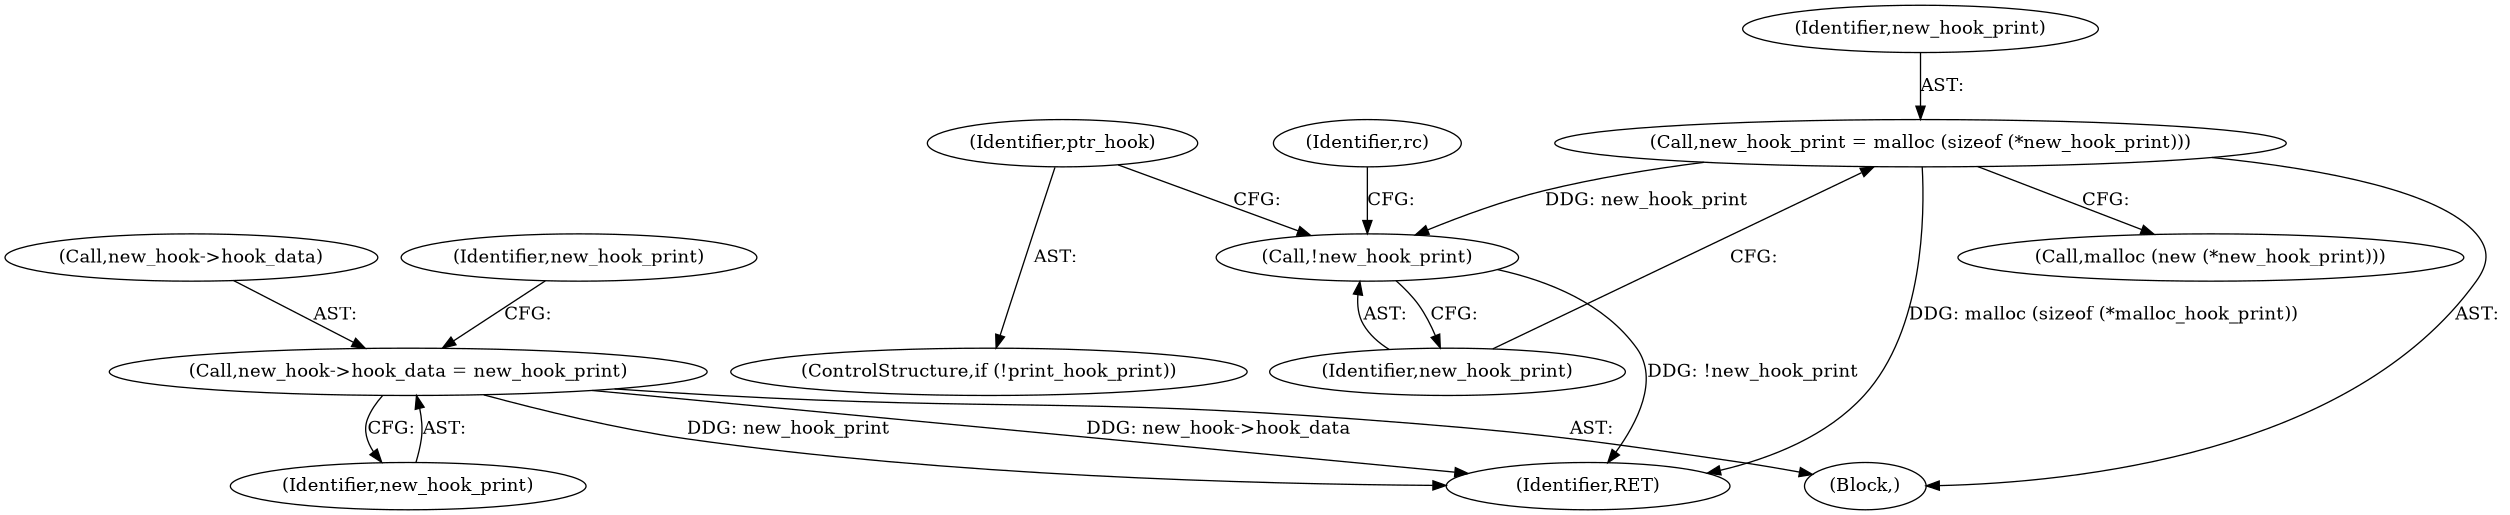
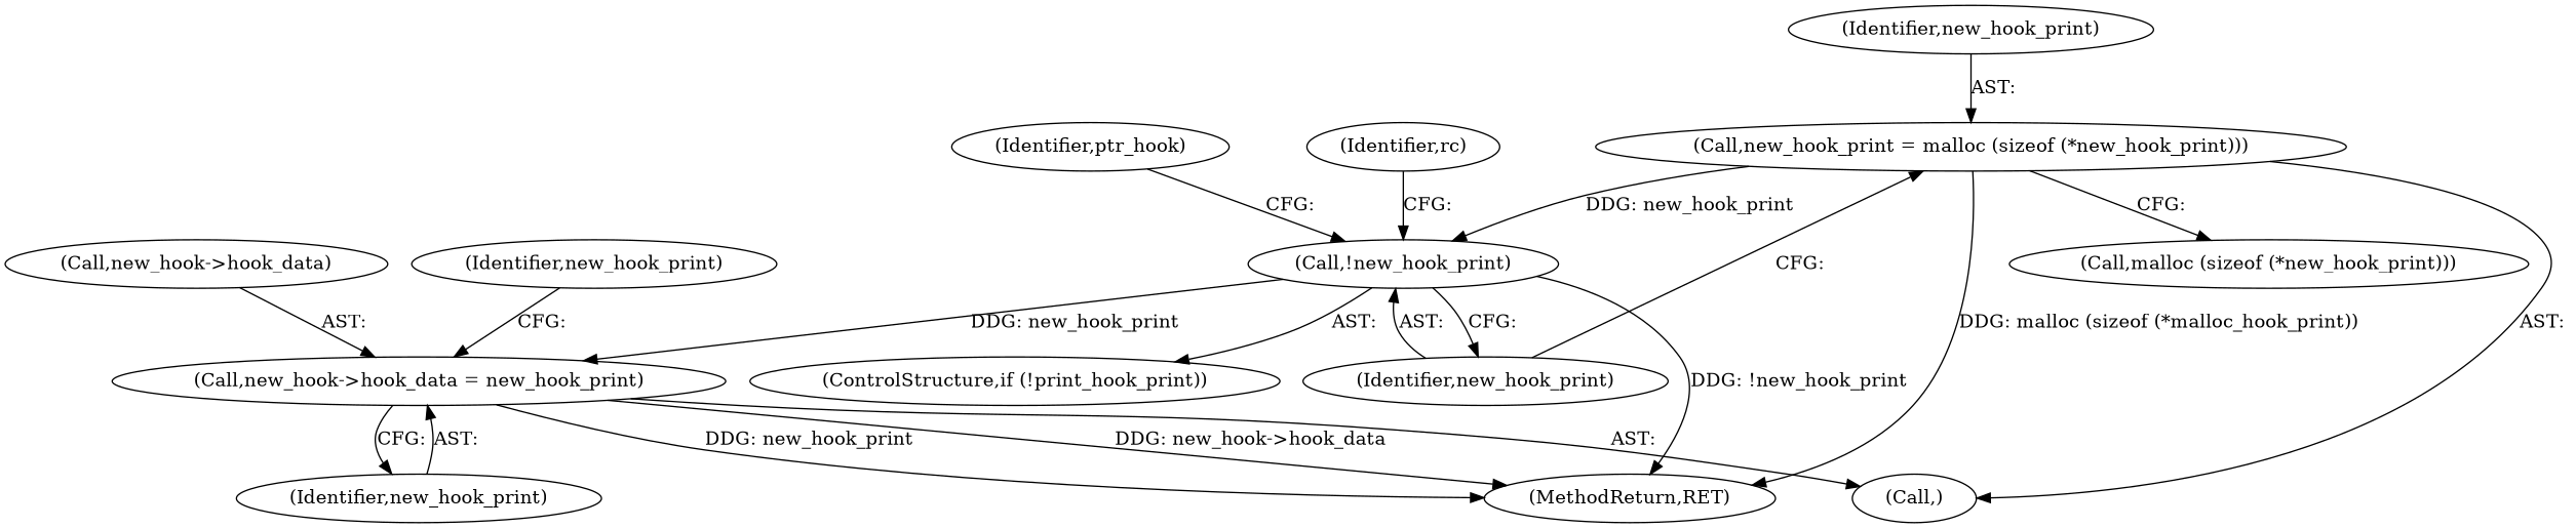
  digraph {
    n1 [label="(Call,new_hook_print = malloc (sizeof (*new_hook_print)))"]
    n2 [label="(Call,!new_hook_print)"]
-   n3 [label="(Call,malloc (new (*new_hook_print)))"]
-   n4 [label="(Identifier,RET)"]
-   n5 [label="(Block,)"]
+   n3 [label="(Call,malloc (sizeof (*new_hook_print)))"]
+   n4 [label="(MethodReturn,RET)"]
+   n5 [label="(Call,)"]
    n6 [label="(Call,new_hook->hook_data = new_hook_print)"]
    n7 [label="(ControlStructure,if (!print_hook_print))"]
    n8 [label="(Identifier,new_hook_print)"]
    n9 [label="(Identifier,new_hook_print)"]
    n10 [label="(Identifier,ptr_hook)"]
    n11 [label="(Identifier,rc)"]
    n12 [label="(Identifier,new_hook_print)"]
    n13 [label="(Call,new_hook->hook_data)"]
    n14 [label="(Identifier,new_hook_print)"]
    n1 -> n2 [label="DDG: new_hook_print"]
    n1 -> n3 [label="CFG: "]
    n1 -> n4 [label="DDG: malloc (sizeof (*malloc_hook_print))"]
    n1 -> n5 [label="AST: "]
    n2 -> n4 [label="DDG: !new_hook_print"]
-   n10 -> n7 [label="AST: "]
+   n2 -> n6 [label="DDG: new_hook_print"]
+   n2 -> n7 [label="AST: "]
    n2 -> n8 [label="CFG: "]
    n6 -> n4 [label="DDG: new_hook->hook_data"]
    n6 -> n4 [label="DDG: new_hook_print"]
    n6 -> n5 [label="AST: "]
    n6 -> n9 [label="CFG: "]
    n8 -> n1 [label="CFG: "]
    n8 -> n2 [label="AST: "]
    n9 -> n6 [label="AST: "]
    n10 -> n2 [label="CFG: "]
    n11 -> n2 [label="CFG: "]
    n12 -> n1 [label="AST: "]
    n13 -> n6 [label="AST: "]
    n14 -> n6 [label="CFG: "]
  }
